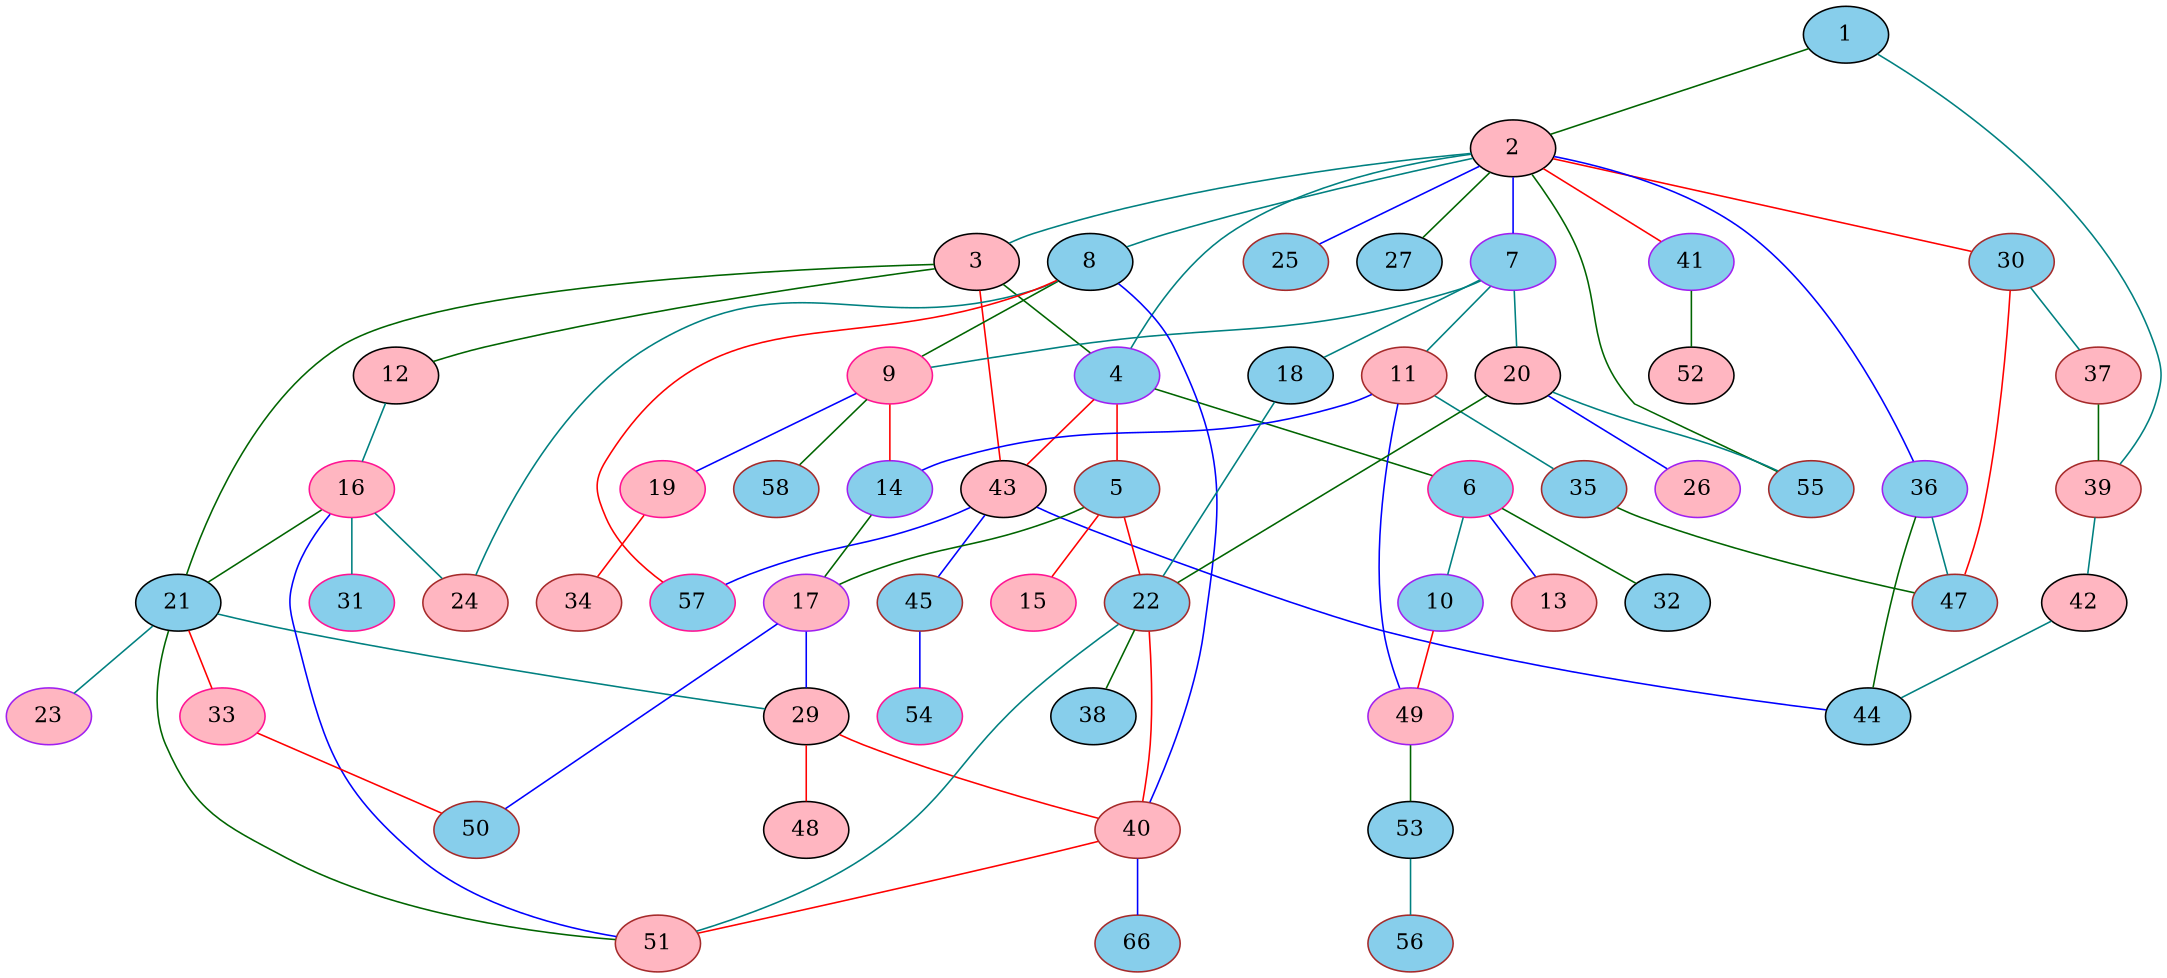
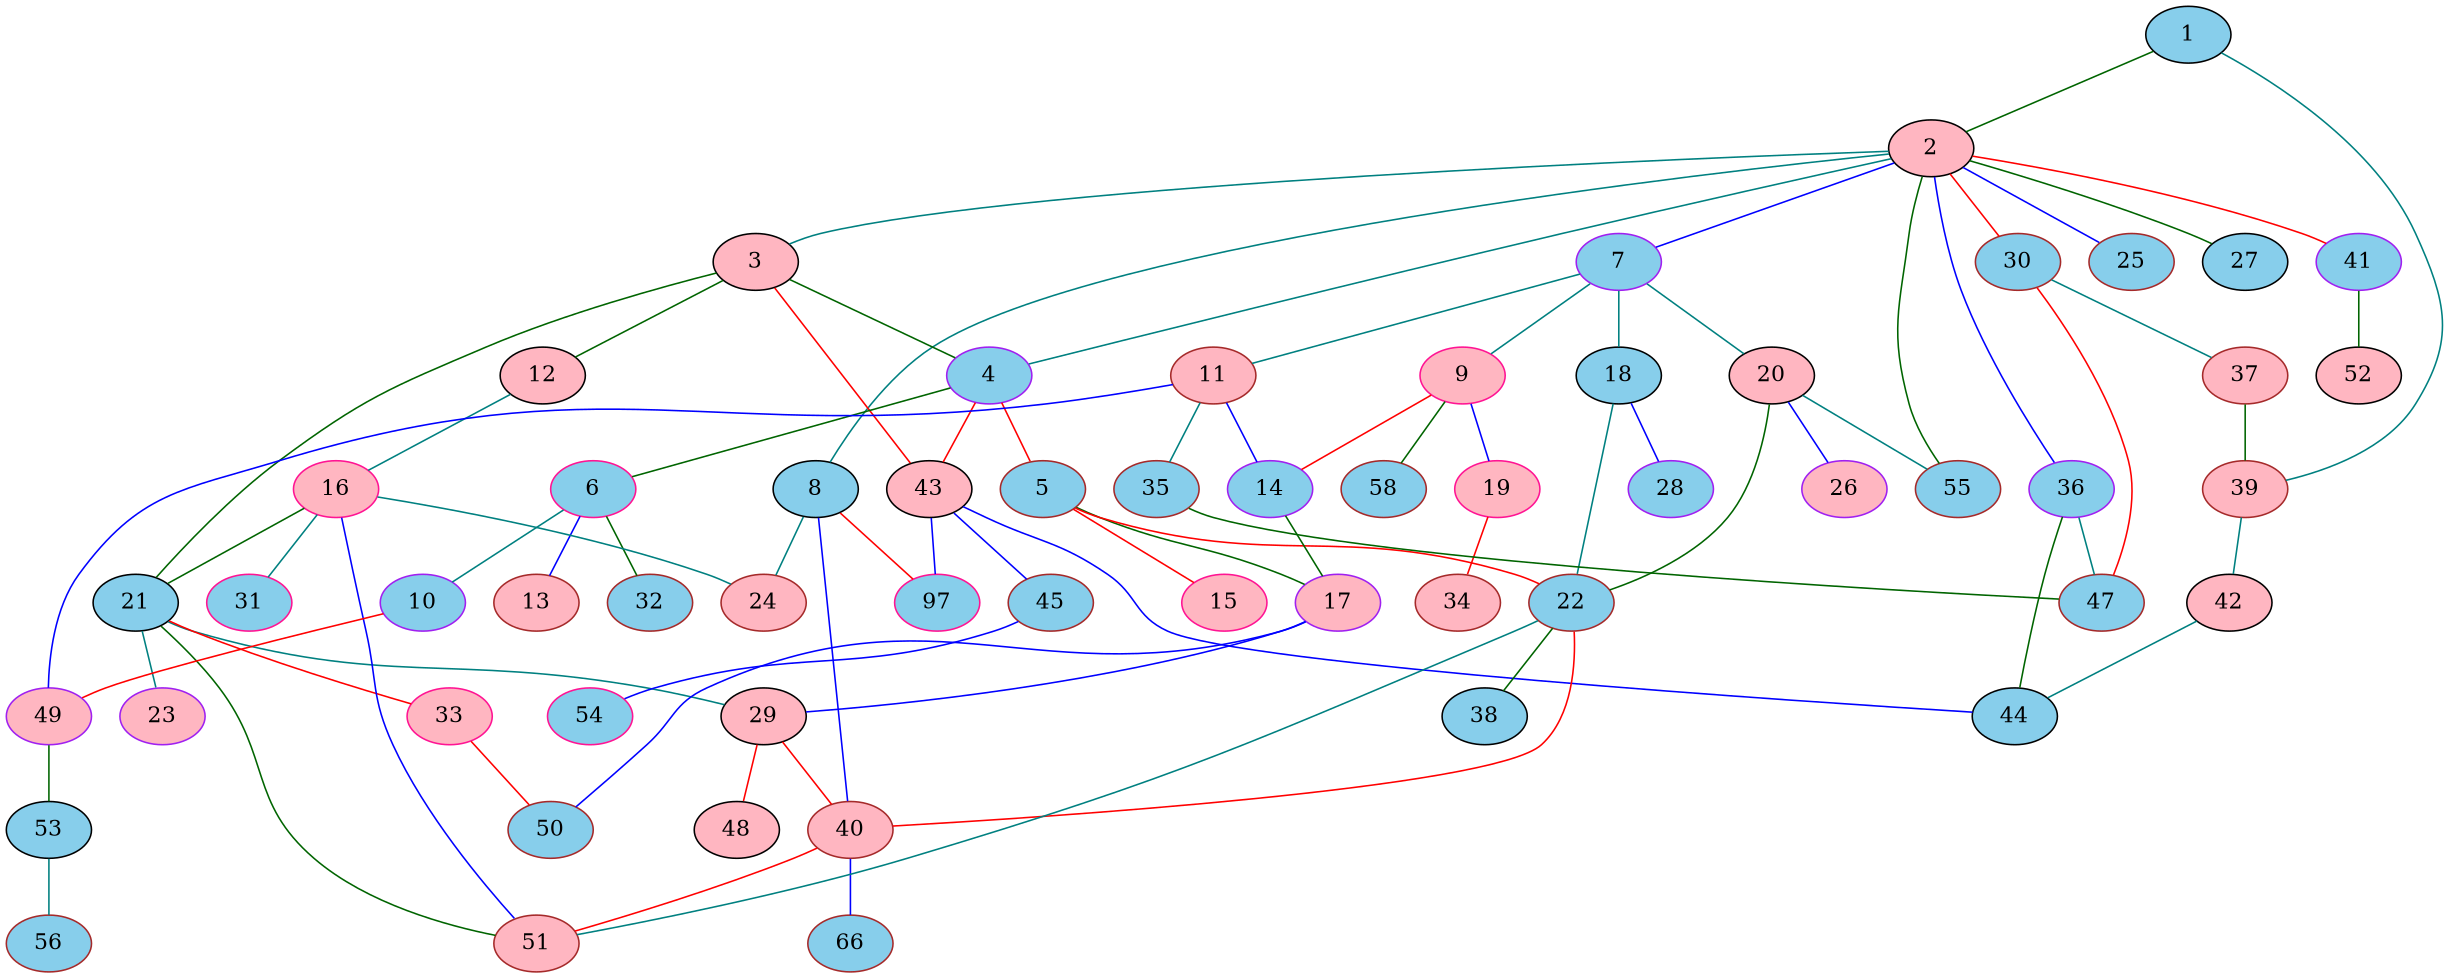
  graph {
    node [color=brown fillcolor=skyblue style=filled]
    edge [color=teal]
    1 [color=black]
    2 [color=black fillcolor=lightpink]
    39 [fillcolor=lightpink]
    3 [color=black fillcolor=lightpink]
    4 [color=purple]
    7 [color=purple]
    8 [color=black]
    25
    27 [color=black]
    30
    36 [color=purple]
    41 [color=purple]
    55
    42 [color=black fillcolor=lightpink]
    12 [color=black fillcolor=lightpink]
    21 [color=black]
    43 [color=black fillcolor=lightpink]
    5
    6 [color=deeppink]
    9 [color=deeppink fillcolor=lightpink]
    11 [fillcolor=lightpink]
    18 [color=black]
    20 [color=black fillcolor=lightpink]
    24 [fillcolor=lightpink]
    40 [fillcolor=lightpink]
-   57 [color=deeppink]
+   57 [color=deeppink label=97]
    37 [fillcolor=lightpink]
    47
    44 [color=black]
    52 [color=black fillcolor=lightpink]
    16 [color=deeppink fillcolor=lightpink]
    51 [fillcolor=lightpink]
    29 [color=black fillcolor=lightpink]
    23 [color=purple fillcolor=lightpink]
    33 [color=deeppink fillcolor=lightpink]
    45
    15 [color=deeppink fillcolor=lightpink]
    17 [color=purple fillcolor=lightpink]
    22
    10 [color=purple]
    13 [fillcolor=lightpink]
-   32 [color=black]
+   32
    50
    38 [color=black]
    49 [color=purple fillcolor=lightpink]
    14 [color=purple]
    19 [color=deeppink fillcolor=lightpink]
    58
    35
+   28 [color=purple]
    26 [color=purple fillcolor=lightpink]
    n52 [label=66]
    34 [fillcolor=lightpink]
    53 [color=black]
    31 [color=deeppink]
    48 [color=black fillcolor=lightpink]
    54 [color=deeppink]
    56
    1 -- 2 [color=darkgreen]
    1 -- 39
    2 -- 3
    2 -- 4
    2 -- 7 [color=blue]
    2 -- 8
    2 -- 25 [color=blue]
    2 -- 27 [color=darkgreen]
    2 -- 30 [color=red]
    2 -- 36 [color=blue]
    2 -- 41 [color=red]
    2 -- 55 [color=darkgreen]
    39 -- 42
    3 -- 4 [color=darkgreen]
    3 -- 12 [color=darkgreen]
    3 -- 21 [color=darkgreen]
    3 -- 43 [color=red]
    4 -- 43 [color=red]
    4 -- 5 [color=red]
    4 -- 6 [color=darkgreen]
    7 -- 9
    7 -- 11
    7 -- 18
    7 -- 20
-   8 -- 9 [color=darkgreen]
    8 -- 24
    8 -- 40 [color=blue]
    8 -- 57 [color=red]
    30 -- 37
    30 -- 47 [color=red]
    36 -- 47
    36 -- 44 [color=darkgreen]
    41 -- 52 [color=darkgreen]
    42 -- 44
    12 -- 16
    21 -- 51 [color=darkgreen]
    21 -- 29
    21 -- 23
    21 -- 33 [color=red]
    43 -- 57 [color=blue]
    43 -- 44 [color=blue]
    43 -- 45 [color=blue]
    5 -- 15 [color=red]
    5 -- 17 [color=darkgreen]
    5 -- 22 [color=red]
    6 -- 10
    6 -- 13 [color=blue]
    6 -- 32 [color=darkgreen]
    9 -- 14 [color=red]
    9 -- 19 [color=blue]
    9 -- 58 [color=darkgreen]
    11 -- 49 [color=blue]
    11 -- 14 [color=blue]
    11 -- 35
    18 -- 22
+   18 -- 28 [color=blue]
    20 -- 55
    20 -- 22 [color=darkgreen]
    20 -- 26 [color=blue]
    40 -- 51 [color=red]
    40 -- n52 [color=blue]
    37 -- 39 [color=darkgreen]
    16 -- 21 [color=darkgreen]
    16 -- 24
    16 -- 51 [color=blue]
    16 -- 31
    29 -- 40 [color=red]
    29 -- 48 [color=red]
    33 -- 50 [color=red]
    45 -- 54 [color=blue]
    17 -- 29 [color=blue]
    17 -- 50 [color=blue]
    22 -- 40 [color=red]
    22 -- 51
    22 -- 38 [color=darkgreen]
    10 -- 49 [color=red]
    49 -- 53 [color=darkgreen]
    14 -- 17 [color=darkgreen]
    19 -- 34 [color=red]
    35 -- 47 [color=darkgreen]
    53 -- 56
  }
